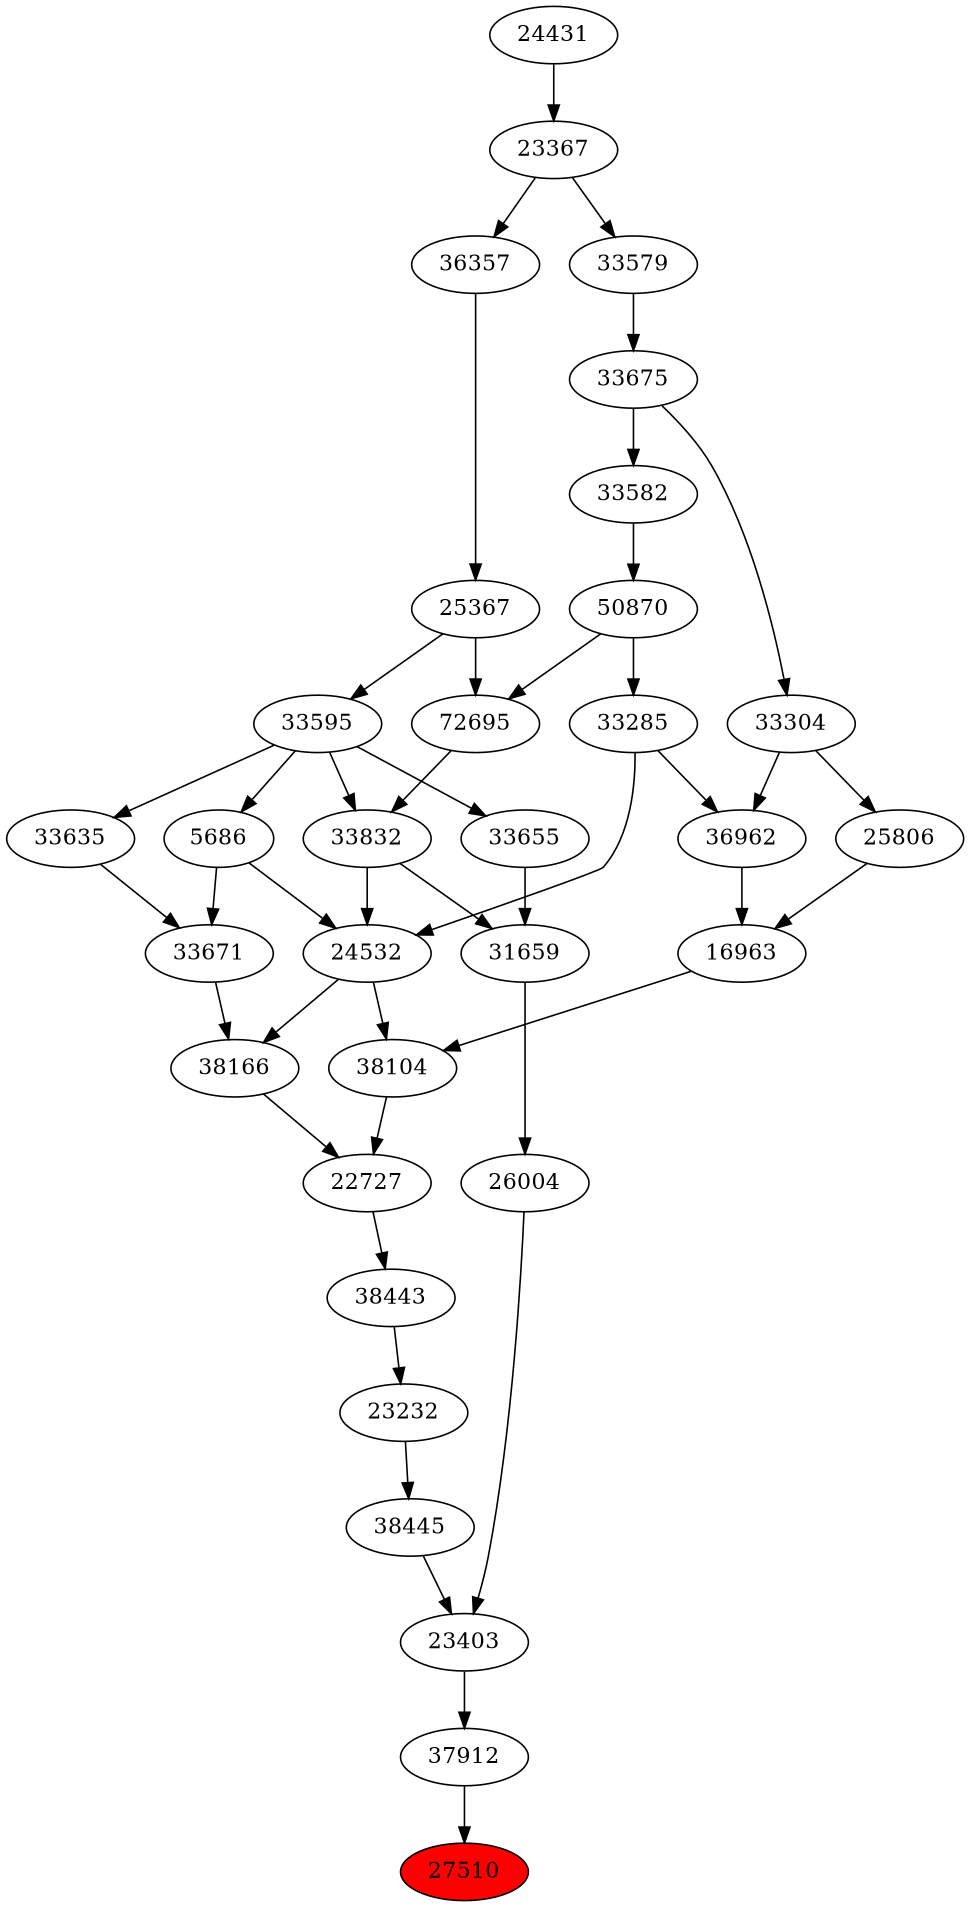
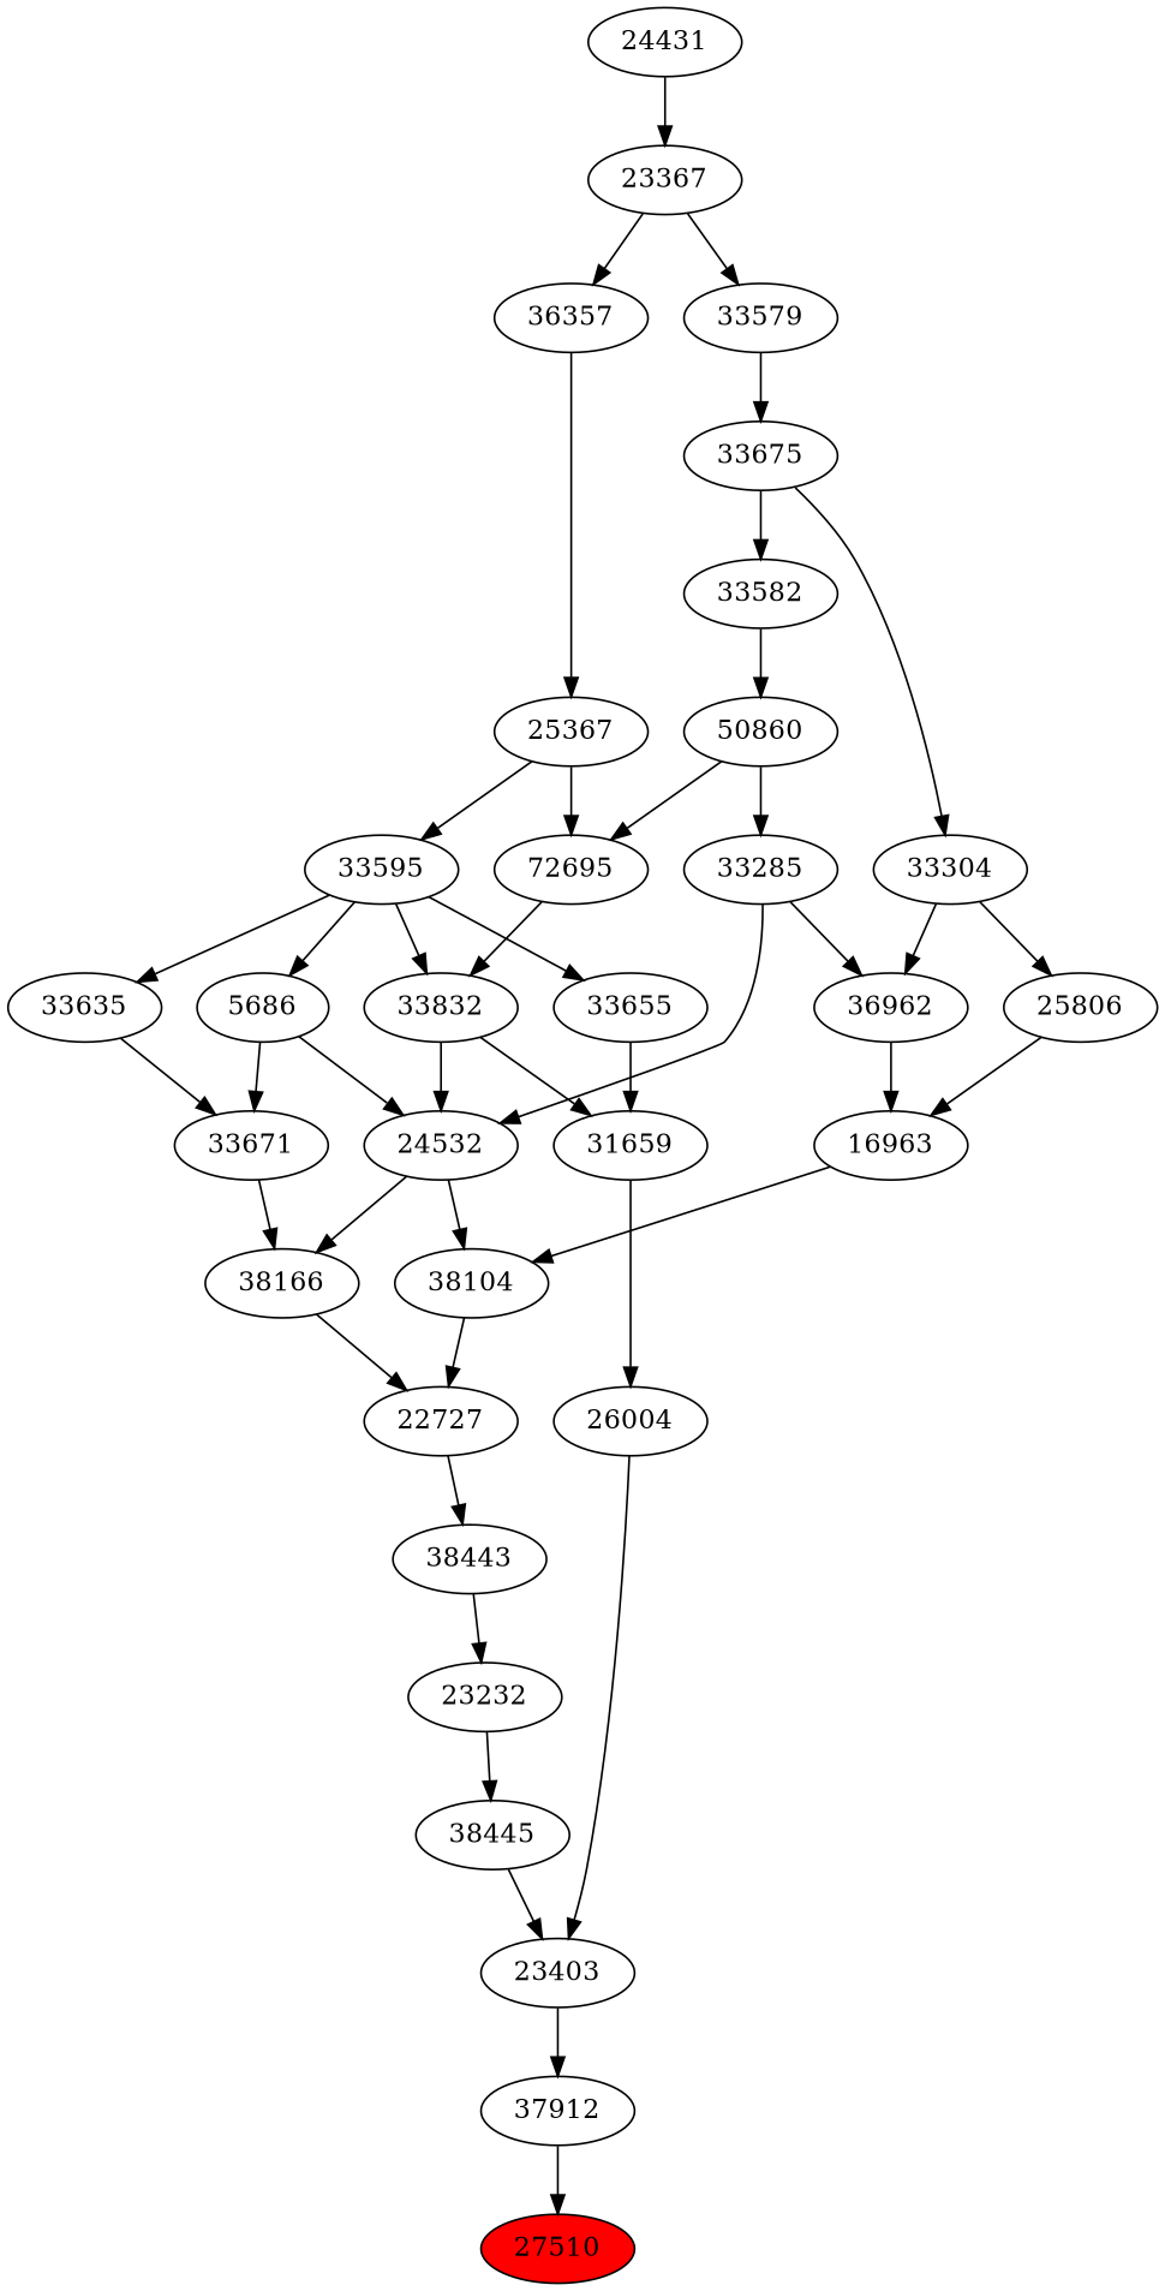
  strict digraph {
    n1 [fillcolor=red label=27510 style=filled]
    n2 [label=37912]
    n3 [label=23403]
    n4 [label=38445]
    n5 [label=26004]
    n6 [label=23232]
    n7 [label=31659]
    n8 [label=38443]
    n9 [label=33655]
    n10 [label=33832]
    n11 [label=24532]
    n12 [label=38104]
    n13 [label=38166]
    n14 [label=22727]
    n15 [label=33595]
    n16 [label=5686]
    n17 [label=33635]
    n18 [label=33671]
    n19 [label=72695]
    n20 [label=25367]
-   n21 [label=50870]
+   n21 [label=50860]
    n22 [label=33285]
    n23 [label=36962]
    n24 [label=16963]
    n25 [label=36357]
    n26 [label=33582]
    n27 [label=25806]
    n28 [label=23367]
    n29 [label=33579]
    n30 [label=33675]
    n31 [label=33304]
    n32 [label=24431]
    n2 -> n1
    n3 -> n2
    n4 -> n3
    n5 -> n3
    n6 -> n4
    n7 -> n5
    n8 -> n6
    n9 -> n7
    n10 -> n7
    n10 -> n11
    n11 -> n12
    n11 -> n13
    n12 -> n14
    n13 -> n14
    n14 -> n8
    n15 -> n9
    n15 -> n10
    n15 -> n16
    n15 -> n17
    n16 -> n11
    n16 -> n18
    n17 -> n18
    n18 -> n13
    n19 -> n10
    n20 -> n15
    n20 -> n19
    n21 -> n19
    n21 -> n22
    n22 -> n11
    n22 -> n23
    n23 -> n24
    n24 -> n12
    n25 -> n20
    n26 -> n21
    n27 -> n24
    n28 -> n25
    n28 -> n29
    n29 -> n30
    n30 -> n26
    n30 -> n31
    n31 -> n23
    n31 -> n27
    n32 -> n28
  }
